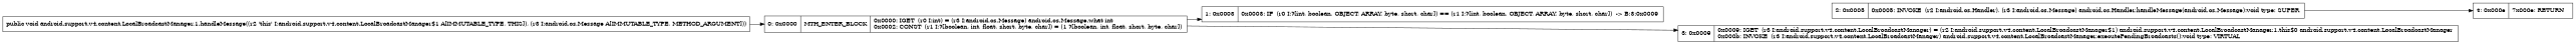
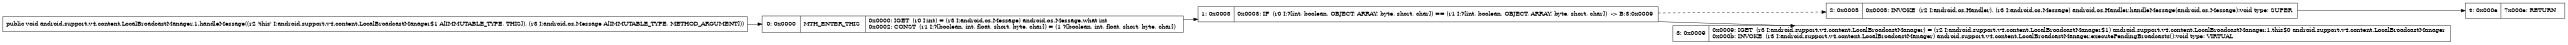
  digraph {
    rankdir=LR
    node [shape=record]
-   n1 [label="{0\:\ 0x0000|MTH_ENTER_BLOCK\l|0x0000: IGET  (r0 I:int) = (r3 I:android.os.Message) android.os.Message.what int \l0x0002: CONST  (r1 I:?[boolean, int, float, short, byte, char]) = (1 ?[boolean, int, float, short, byte, char]) \l}"]
+   n1 [label="{0\:\ 0x0000|MTH_ENTER_THIS\l|0x0000: IGET  (r0 I:int) = (r3 I:android.os.Message) android.os.Message.what int \l0x0002: CONST  (r1 I:?[boolean, int, float, short, byte, char]) = (1 ?[boolean, int, float, short, byte, char]) \l}"]
    n2 [label="{1\:\ 0x0003|0x0003: IF  (r0 I:?[int, boolean, OBJECT, ARRAY, byte, short, char]) == (r1 I:?[int, boolean, OBJECT, ARRAY, byte, short, char])  \-\> B:3:0x0009 \l}"]
    n3 [label="{2\:\ 0x0005|0x0005: INVOKE  (r2 I:android.os.Handler), (r3 I:android.os.Message) android.os.Handler.handleMessage(android.os.Message):void type: SUPER \l}"]
    n4 [label="{3\:\ 0x0009|0x0009: IGET  (r3 I:android.support.v4.content.LocalBroadcastManager) = (r2 I:android.support.v4.content.LocalBroadcastManager$1) android.support.v4.content.LocalBroadcastManager.1.this$0 android.support.v4.content.LocalBroadcastManager \l0x000b: INVOKE  (r3 I:android.support.v4.content.LocalBroadcastManager) android.support.v4.content.LocalBroadcastManager.executePendingBroadcasts():void type: VIRTUAL \l}"]
    n5 [label="{4\:\ 0x000e|7x000e: RETURN   \l}"]
    n6 [label="{public void android.support.v4.content.LocalBroadcastManager.1.handleMessage((r2 'this' I:android.support.v4.content.LocalBroadcastManager$1 A[IMMUTABLE_TYPE, THIS]), (r3 I:android.os.Message A[IMMUTABLE_TYPE, METHOD_ARGUMENT])) }"]
    n1 -> n2
-   n1 -> n4
+   n2 -> n3 [style=dashed]
+   n2 -> n4
    n3 -> n5
    n6 -> n1
  }
